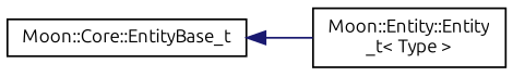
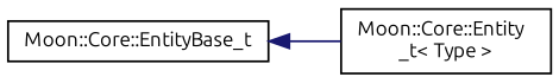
  digraph {
    rankdir=LR
    fontname=Ubuntu
    node [color=black fillcolor=white fontname=Ubuntu fontsize=10 shape=record style=filled]
    n1 [height=0.2 label="Moon::Core::EntityBase_t" width=0.4]
-   n2 [height=0.2 label="Moon::Entity::Entity\l_t\< Type \>" width=0.4]
+   n2 [height=0.2 label="Moon::Core::Entity\l_t\< Type \>" width=0.4]
    n1 -> n2 [color=midnightblue dir=back fontname=Ubuntu fontsize=10 labelfontname=Helvetica labelfontsize=10 style=solid]
  }
